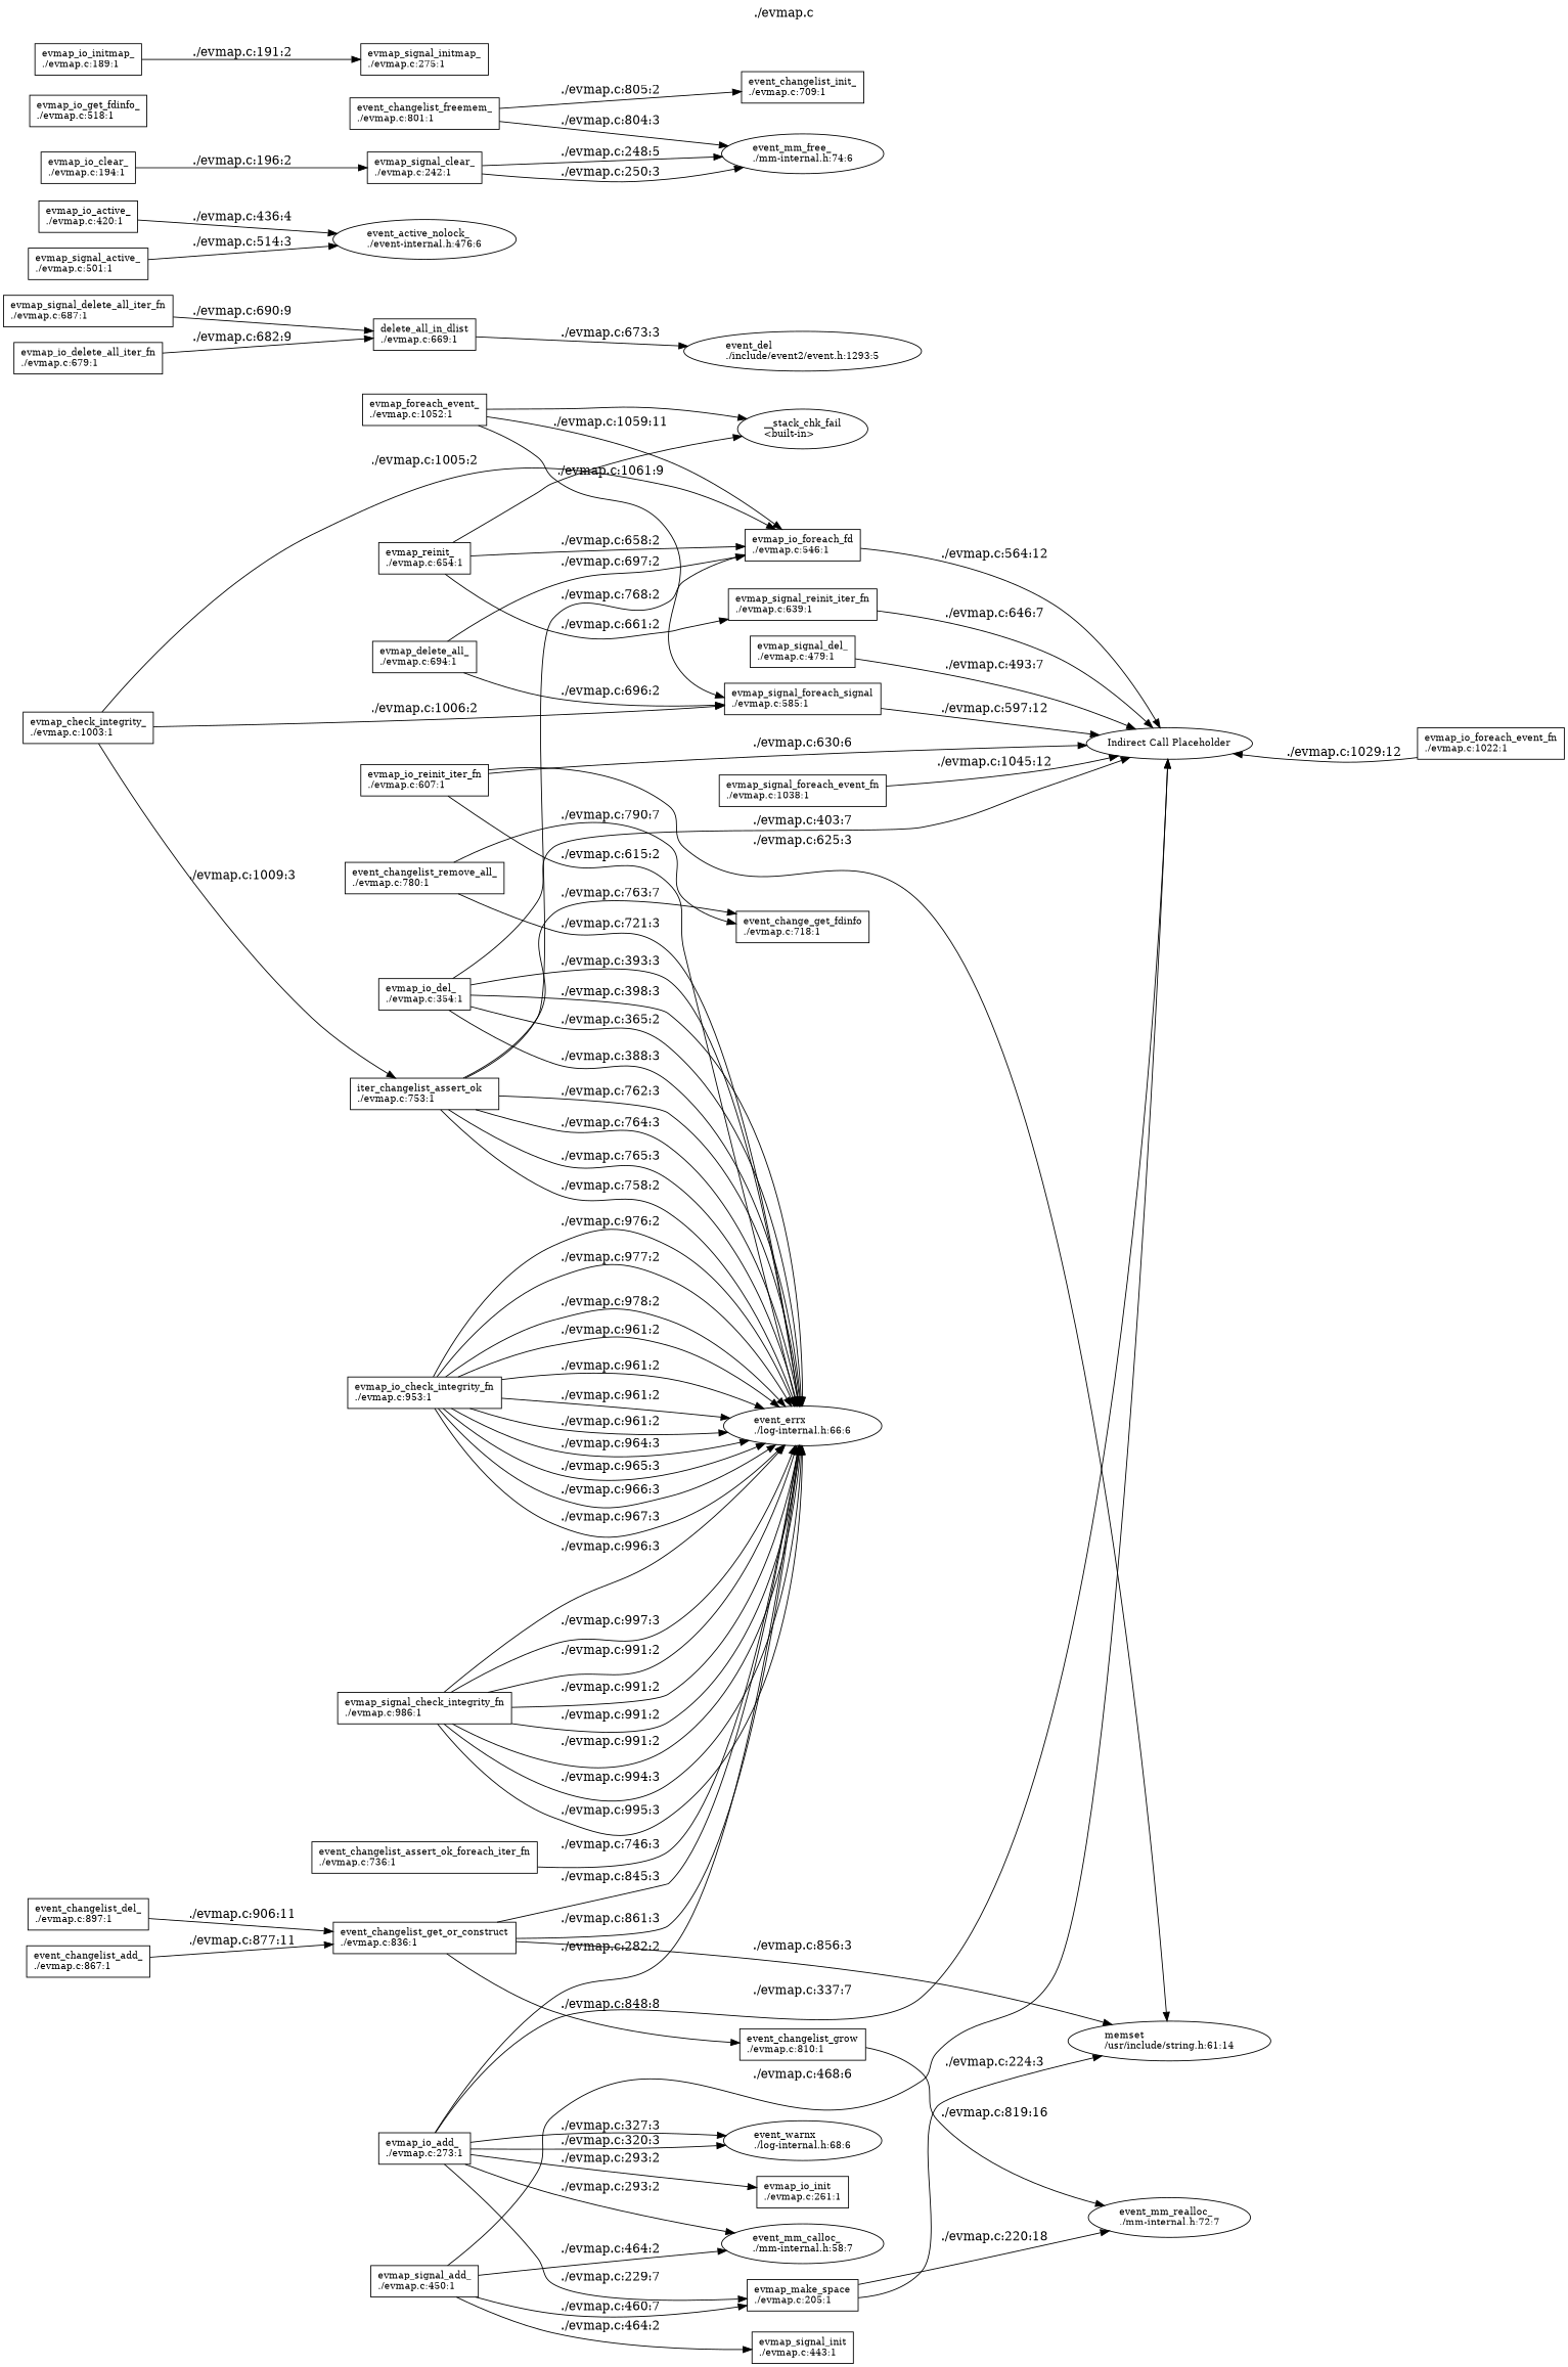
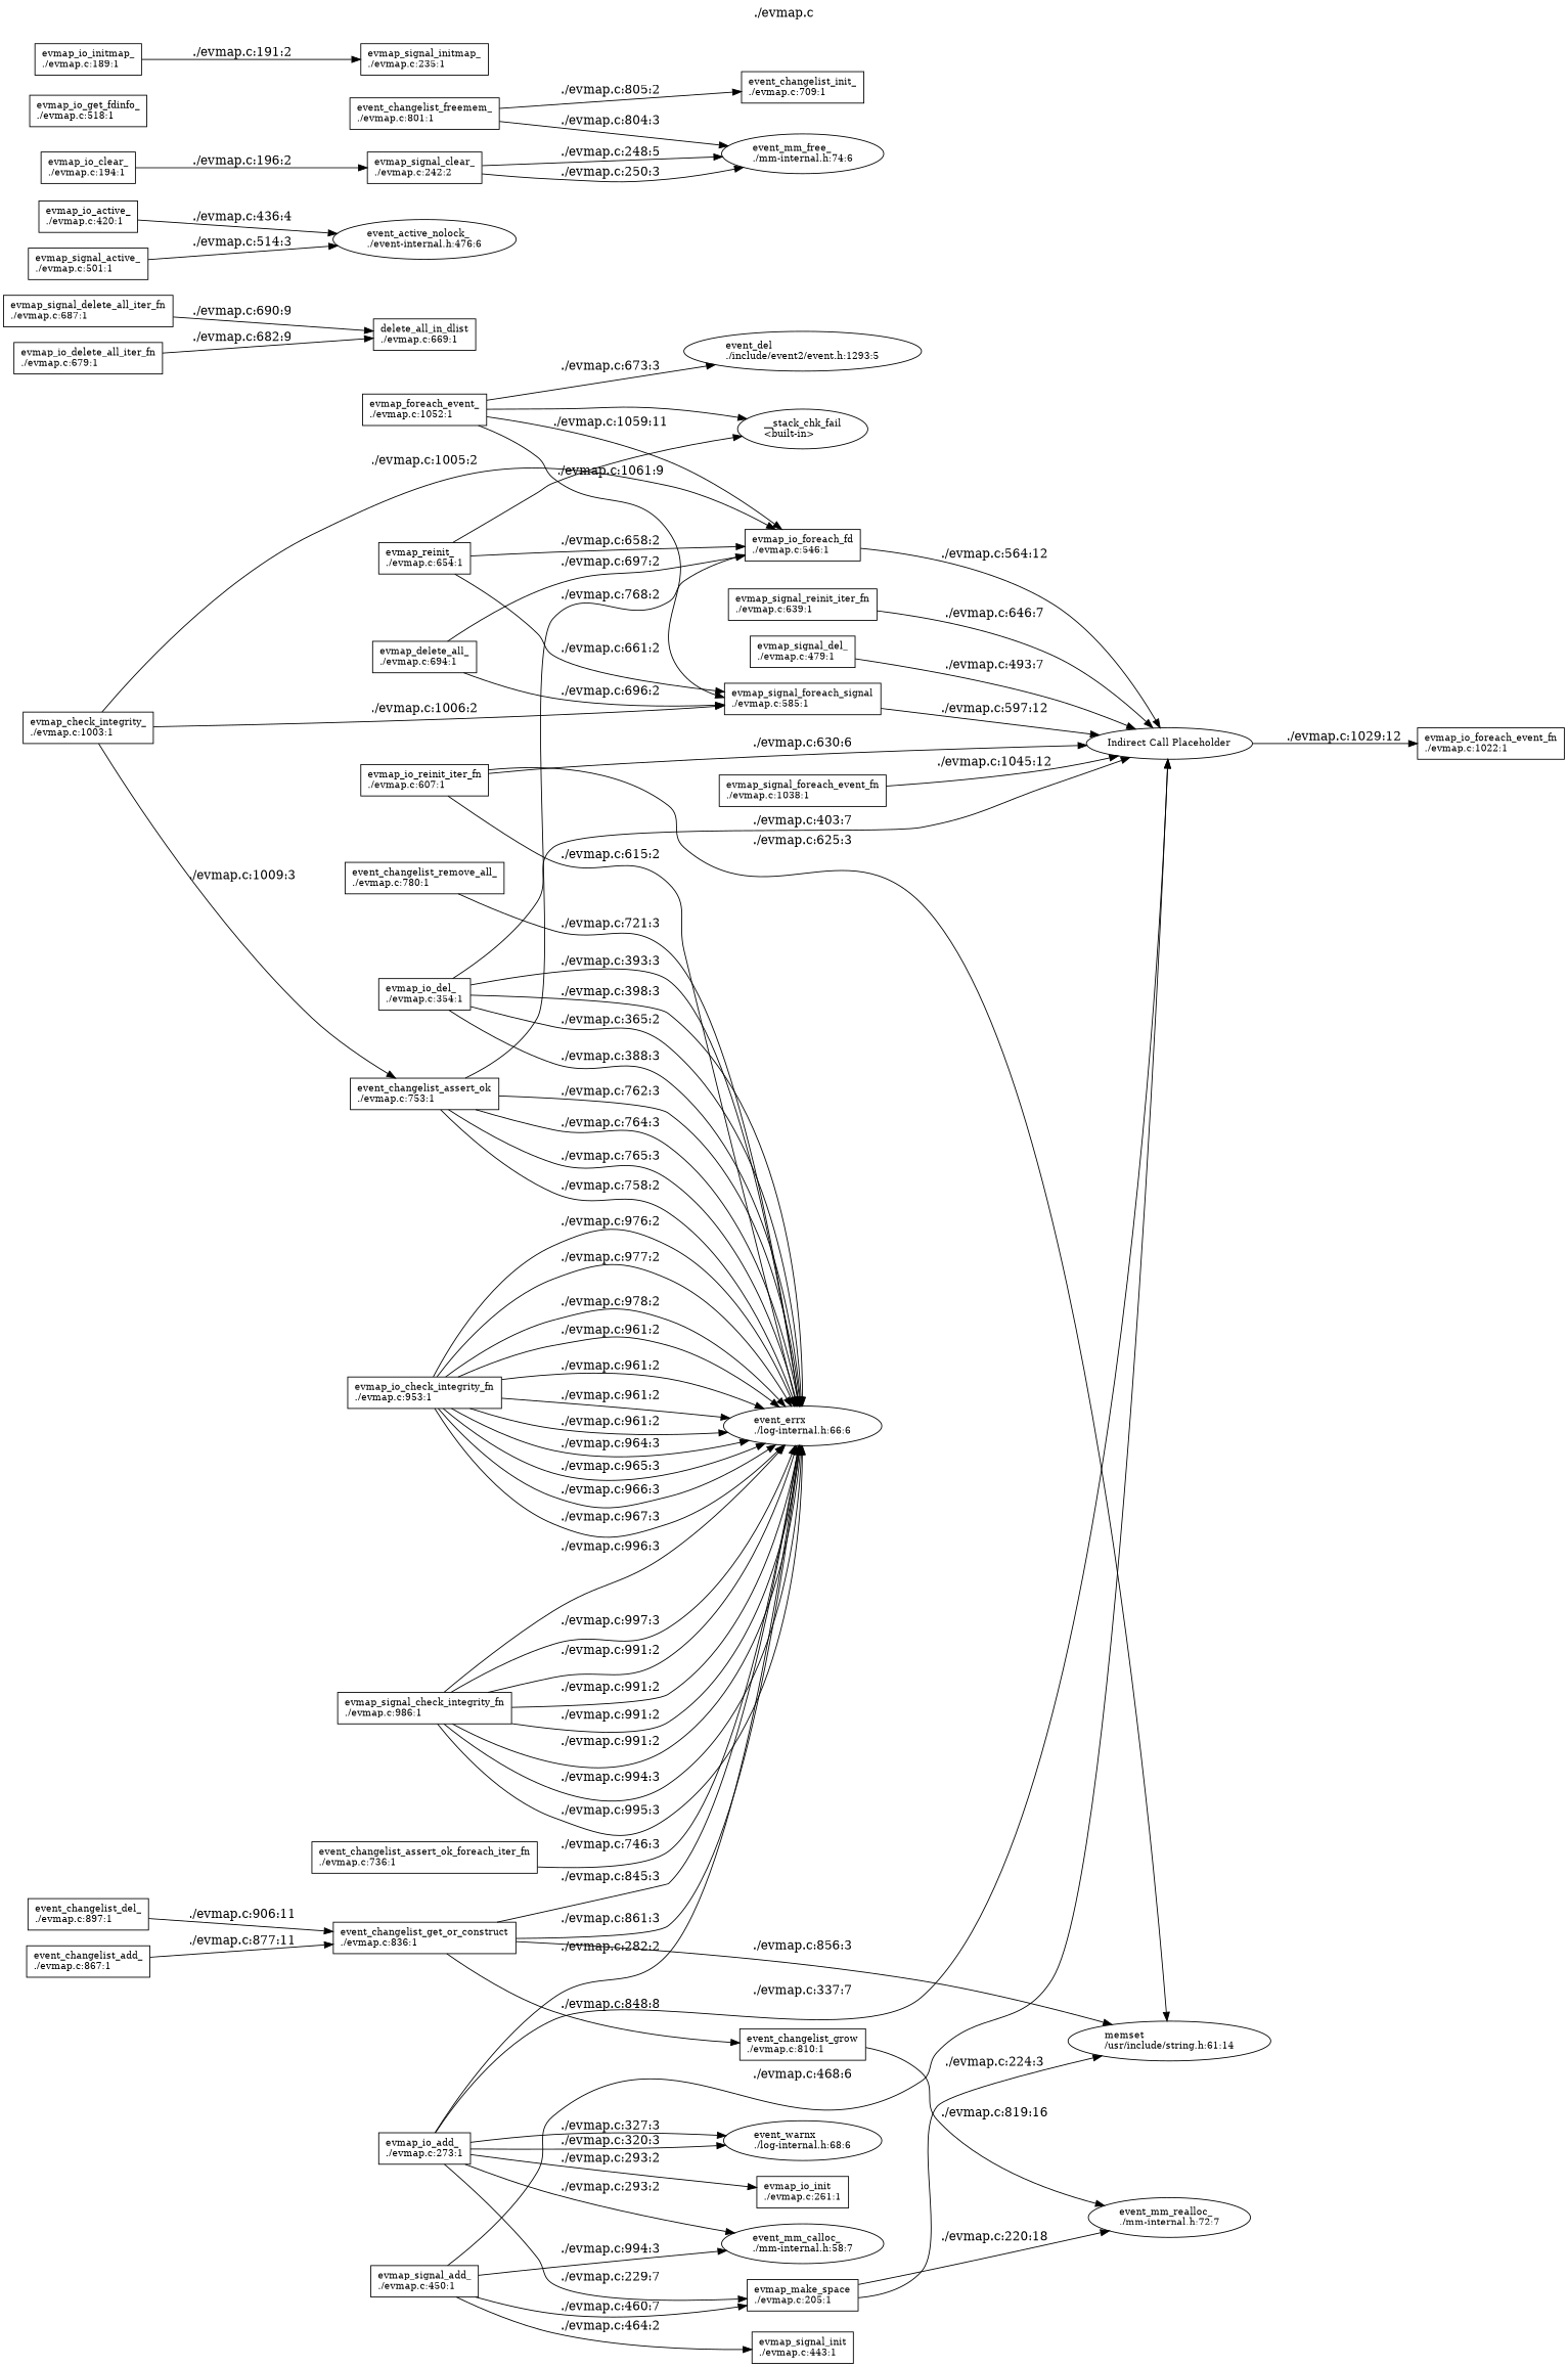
  digraph {
    label="./evmap.c"
    labelloc=top
    rankdir=LR
    node [fillcolor=white fontsize=11 shape=box style=filled]
    edge [arrowhead=normal color="#000000" fontcolor="#000000"]
    n1 [label="delete_all_in_dlist\l./evmap.c:669:1\l"]
    n2 [label="event_del\l./include/event2/event.h:1293:5\l" shape=ellipse]
-   n3 [label="event_change_get_fdinfo\l./evmap.c:718:1\l"]
-   n4 [label="iter_changelist_assert_ok\l./evmap.c:753:1\l"]
+   n4 [label="event_changelist_assert_ok\l./evmap.c:753:1\l"]
    n5 [label="evmap_io_foreach_fd\l./evmap.c:546:1\l"]
    n6 [label="event_errx\l./log-internal.h:66:6\l" shape=ellipse]
    n7 [label="Indirect Call Placeholder\l" shape=ellipse]
    n8 [label="event_changelist_assert_ok_foreach_iter_fn\l./evmap.c:736:1\l"]
    n9 [label="event_changelist_get_or_construct\l./evmap.c:836:1\l"]
    n10 [label="event_changelist_grow\l./evmap.c:810:1\l"]
    n11 [label="memset\l/usr/include/string.h:61:14\l" shape=ellipse]
    n12 [label="event_mm_realloc_\l./mm-internal.h:72:7\l" shape=ellipse]
    n13 [label="evmap_io_check_integrity_fn\l./evmap.c:953:1\l"]
    n14 [label="evmap_io_delete_all_iter_fn\l./evmap.c:679:1\l"]
    n15 [label="evmap_io_foreach_event_fn\l./evmap.c:1022:1\l"]
    n16 [label="evmap_io_init\l./evmap.c:261:1\l"]
    n17 [label="evmap_io_reinit_iter_fn\l./evmap.c:607:1\l"]
    n18 [label="evmap_make_space\l./evmap.c:205:1\l"]
    n19 [label="evmap_signal_check_integrity_fn\l./evmap.c:986:1\l"]
    n20 [label="evmap_signal_delete_all_iter_fn\l./evmap.c:687:1\l"]
    n21 [label="evmap_signal_foreach_event_fn\l./evmap.c:1038:1\l"]
    n22 [label="evmap_signal_foreach_signal\l./evmap.c:585:1\l"]
    n23 [label="evmap_signal_init\l./evmap.c:443:1\l"]
    n24 [label="evmap_signal_reinit_iter_fn\l./evmap.c:639:1\l"]
    n25 [label="__stack_chk_fail\l<built-in>\l" shape=ellipse]
    n26 [label="event_active_nolock_\l./event-internal.h:476:6\l" shape=ellipse]
    n27 [label="event_changelist_add_\l./evmap.c:867:1\l"]
    n28 [label="event_changelist_del_\l./evmap.c:897:1\l"]
    n29 [label="event_changelist_freemem_\l./evmap.c:801:1\l"]
    n30 [label="event_changelist_init_\l./evmap.c:709:1\l"]
    n31 [label="event_mm_free_\l./mm-internal.h:74:6\l" shape=ellipse]
    n32 [label="event_changelist_remove_all_\l./evmap.c:780:1\l"]
    n33 [label="event_mm_calloc_\l./mm-internal.h:58:7\l" shape=ellipse]
    n34 [label="event_warnx\l./log-internal.h:68:6\l" shape=ellipse]
    n35 [label="evmap_check_integrity_\l./evmap.c:1003:1\l"]
    n36 [label="evmap_delete_all_\l./evmap.c:694:1\l"]
    n37 [label="evmap_foreach_event_\l./evmap.c:1052:1\l"]
    n38 [label="evmap_io_active_\l./evmap.c:420:1\l"]
    n39 [label="evmap_io_add_\l./evmap.c:273:1\l"]
    n40 [label="evmap_io_clear_\l./evmap.c:194:1\l"]
-   n41 [label="evmap_signal_clear_\l./evmap.c:242:1\l"]
+   n41 [label="evmap_signal_clear_\l./evmap.c:242:2\l"]
    n42 [label="evmap_io_del_\l./evmap.c:354:1\l"]
    n43 [label="evmap_io_get_fdinfo_\l./evmap.c:518:1\l"]
    n44 [label="evmap_io_initmap_\l./evmap.c:189:1\l"]
-   n45 [label="evmap_signal_initmap_\l./evmap.c:275:1\l"]
+   n45 [label="evmap_signal_initmap_\l./evmap.c:235:1\l"]
    n46 [label="evmap_reinit_\l./evmap.c:654:1\l"]
    n47 [label="evmap_signal_active_\l./evmap.c:501:1\l"]
    n48 [label="evmap_signal_add_\l./evmap.c:450:1\l"]
    n49 [label="evmap_signal_del_\l./evmap.c:479:1\l"]
-   n1 -> n2 [label="./evmap.c:673:3"]
-   n4 -> n3 [label="./evmap.c:763:7"]
+   n37 -> n2 [label="./evmap.c:673:3"]
    n4 -> n5 [label="./evmap.c:768:2"]
    n4 -> n6 [label="./evmap.c:758:2"]
    n4 -> n6 [label="./evmap.c:762:3"]
    n4 -> n6 [label="./evmap.c:764:3"]
    n4 -> n6 [label="./evmap.c:765:3"]
    n5 -> n7 [label="./evmap.c:564:12"]
    n8 -> n6 [label="./evmap.c:746:3"]
    n9 -> n6 [label="./evmap.c:845:3"]
    n9 -> n6 [label="./evmap.c:861:3"]
    n9 -> n10 [label="./evmap.c:848:8"]
    n9 -> n11 [label="./evmap.c:856:3"]
    n10 -> n12 [label="./evmap.c:819:16"]
    n13 -> n6 [label="./evmap.c:961:2"]
    n13 -> n6 [label="./evmap.c:961:2"]
    n13 -> n6 [label="./evmap.c:961:2"]
    n13 -> n6 [label="./evmap.c:961:2"]
    n13 -> n6 [label="./evmap.c:964:3"]
    n13 -> n6 [label="./evmap.c:965:3"]
    n13 -> n6 [label="./evmap.c:966:3"]
    n13 -> n6 [label="./evmap.c:967:3"]
    n13 -> n6 [label="./evmap.c:976:2"]
    n13 -> n6 [label="./evmap.c:977:2"]
    n13 -> n6 [label="./evmap.c:978:2"]
    n14 -> n1 [label="./evmap.c:682:9"]
-   n15 -> n7 [label="./evmap.c:1029:12"]
+   n7 -> n15 [label="./evmap.c:1029:12"]
    n17 -> n6 [label="./evmap.c:615:2"]
    n17 -> n7 [label="./evmap.c:630:6"]
    n17 -> n11 [label="./evmap.c:625:3"]
    n18 -> n11 [label="./evmap.c:224:3"]
    n18 -> n12 [label="./evmap.c:220:18"]
    n19 -> n6 [label="./evmap.c:991:2"]
    n19 -> n6 [label="./evmap.c:991:2"]
    n19 -> n6 [label="./evmap.c:991:2"]
    n19 -> n6 [label="./evmap.c:991:2"]
    n19 -> n6 [label="./evmap.c:994:3"]
    n19 -> n6 [label="./evmap.c:995:3"]
    n19 -> n6 [label="./evmap.c:996:3"]
    n19 -> n6 [label="./evmap.c:997:3"]
    n20 -> n1 [label="./evmap.c:690:9"]
    n21 -> n7 [label="./evmap.c:1045:12"]
    n22 -> n7 [label="./evmap.c:597:12"]
    n24 -> n7 [label="./evmap.c:646:7"]
    n27 -> n9 [label="./evmap.c:877:11"]
    n28 -> n9 [label="./evmap.c:906:11"]
    n29 -> n30 [label="./evmap.c:805:2"]
    n29 -> n31 [label="./evmap.c:804:3"]
-   n32 -> n3 [label="./evmap.c:790:7"]
    n32 -> n6 [label="./evmap.c:721:3"]
    n35 -> n4 [label="./evmap.c:1009:3"]
    n35 -> n5 [label="./evmap.c:1005:2"]
    n35 -> n22 [label="./evmap.c:1006:2"]
    n36 -> n5 [label="./evmap.c:697:2"]
    n36 -> n22 [label="./evmap.c:696:2"]
    n37 -> n5 [label="./evmap.c:1059:11"]
    n37 -> n22 [label="./evmap.c:1061:9"]
    n37 -> n25 [fontcolor=""]
    n38 -> n26 [label="./evmap.c:436:4"]
    n39 -> n6 [label="./evmap.c:282:2"]
    n39 -> n7 [label="./evmap.c:337:7"]
    n39 -> n16 [label="./evmap.c:293:2"]
    n39 -> n18 [label="./evmap.c:229:7"]
    n39 -> n33 [label="./evmap.c:293:2"]
    n39 -> n34 [label="./evmap.c:320:3"]
    n39 -> n34 [label="./evmap.c:327:3"]
    n40 -> n41 [label="./evmap.c:196:2"]
    n41 -> n31 [label="./evmap.c:248:5"]
    n41 -> n31 [label="./evmap.c:250:3"]
    n42 -> n6 [label="./evmap.c:365:2"]
    n42 -> n6 [label="./evmap.c:388:3"]
    n42 -> n6 [label="./evmap.c:393:3"]
    n42 -> n6 [label="./evmap.c:398:3"]
    n42 -> n7 [label="./evmap.c:403:7"]
    n44 -> n45 [label="./evmap.c:191:2"]
    n46 -> n5 [label="./evmap.c:658:2"]
-   n46 -> n24 [label="./evmap.c:661:2"]
+   n46 -> n22 [label="./evmap.c:661:2"]
    n46 -> n25 [fontcolor=""]
    n47 -> n26 [label="./evmap.c:514:3"]
    n48 -> n7 [label="./evmap.c:468:6"]
    n48 -> n18 [label="./evmap.c:460:7"]
    n48 -> n23 [label="./evmap.c:464:2"]
-   n48 -> n33 [label="./evmap.c:464:2"]
+   n48 -> n33 [label="./evmap.c:994:3"]
    n49 -> n7 [label="./evmap.c:493:7"]
  }
